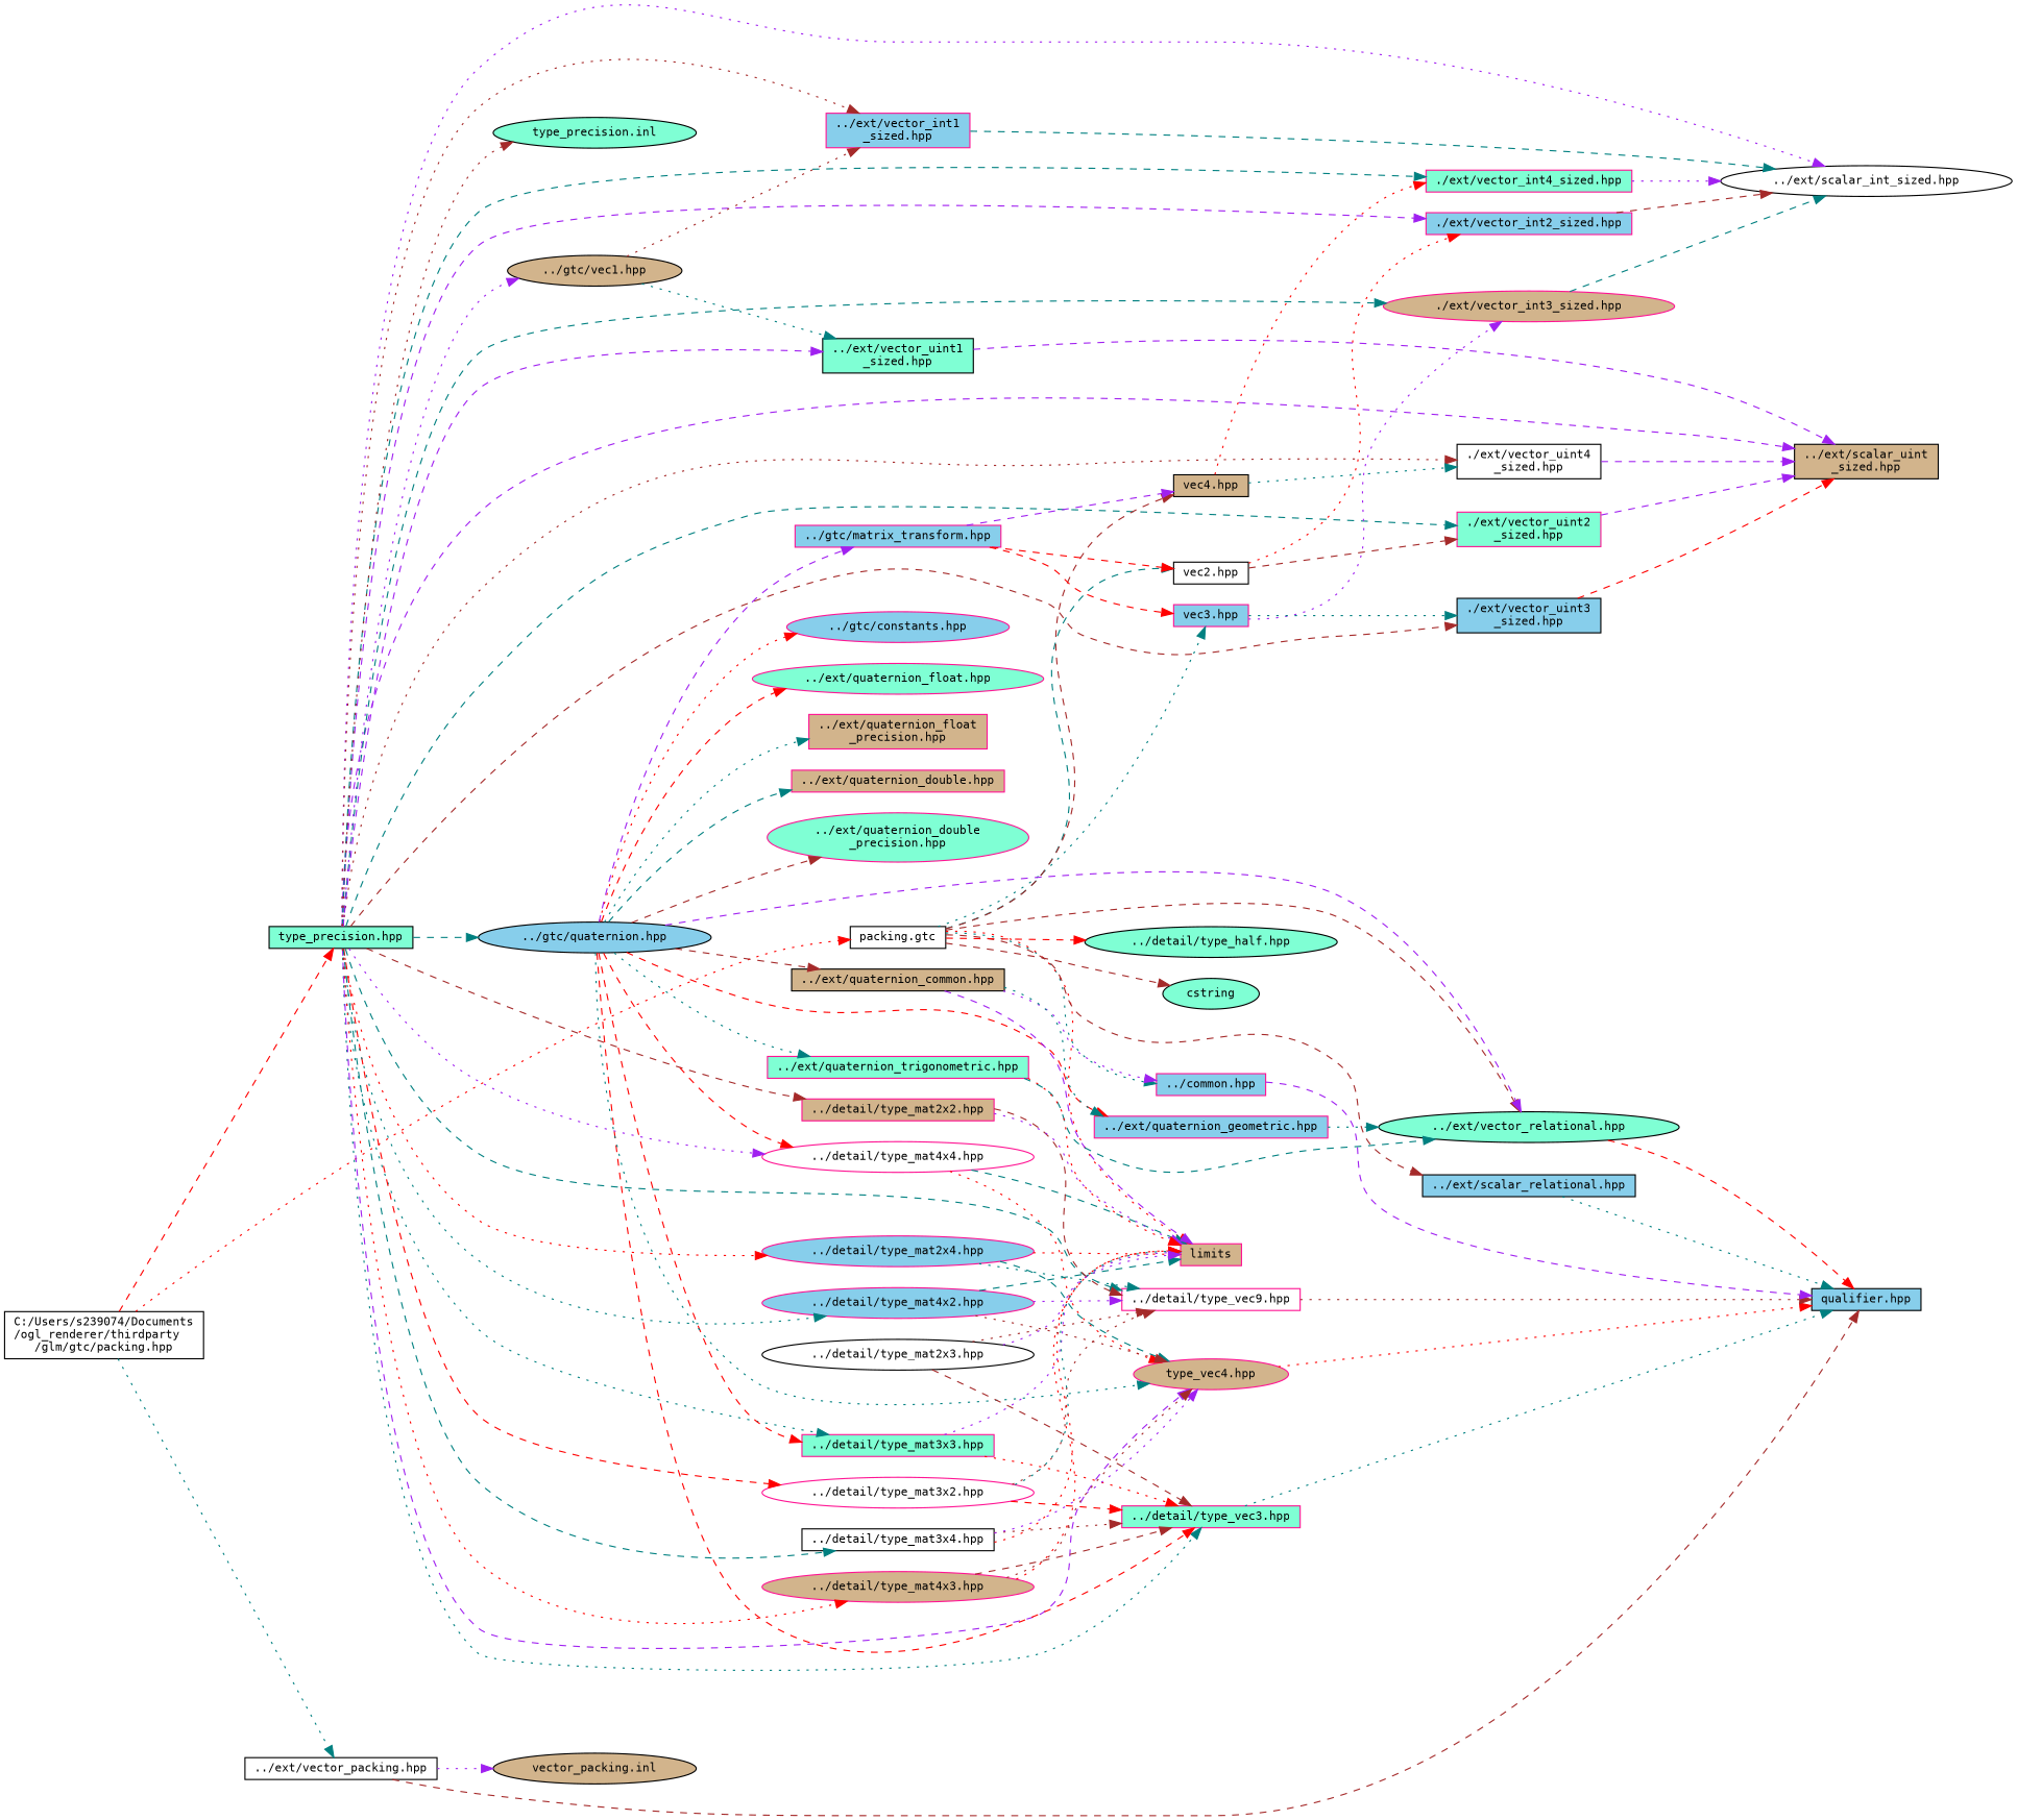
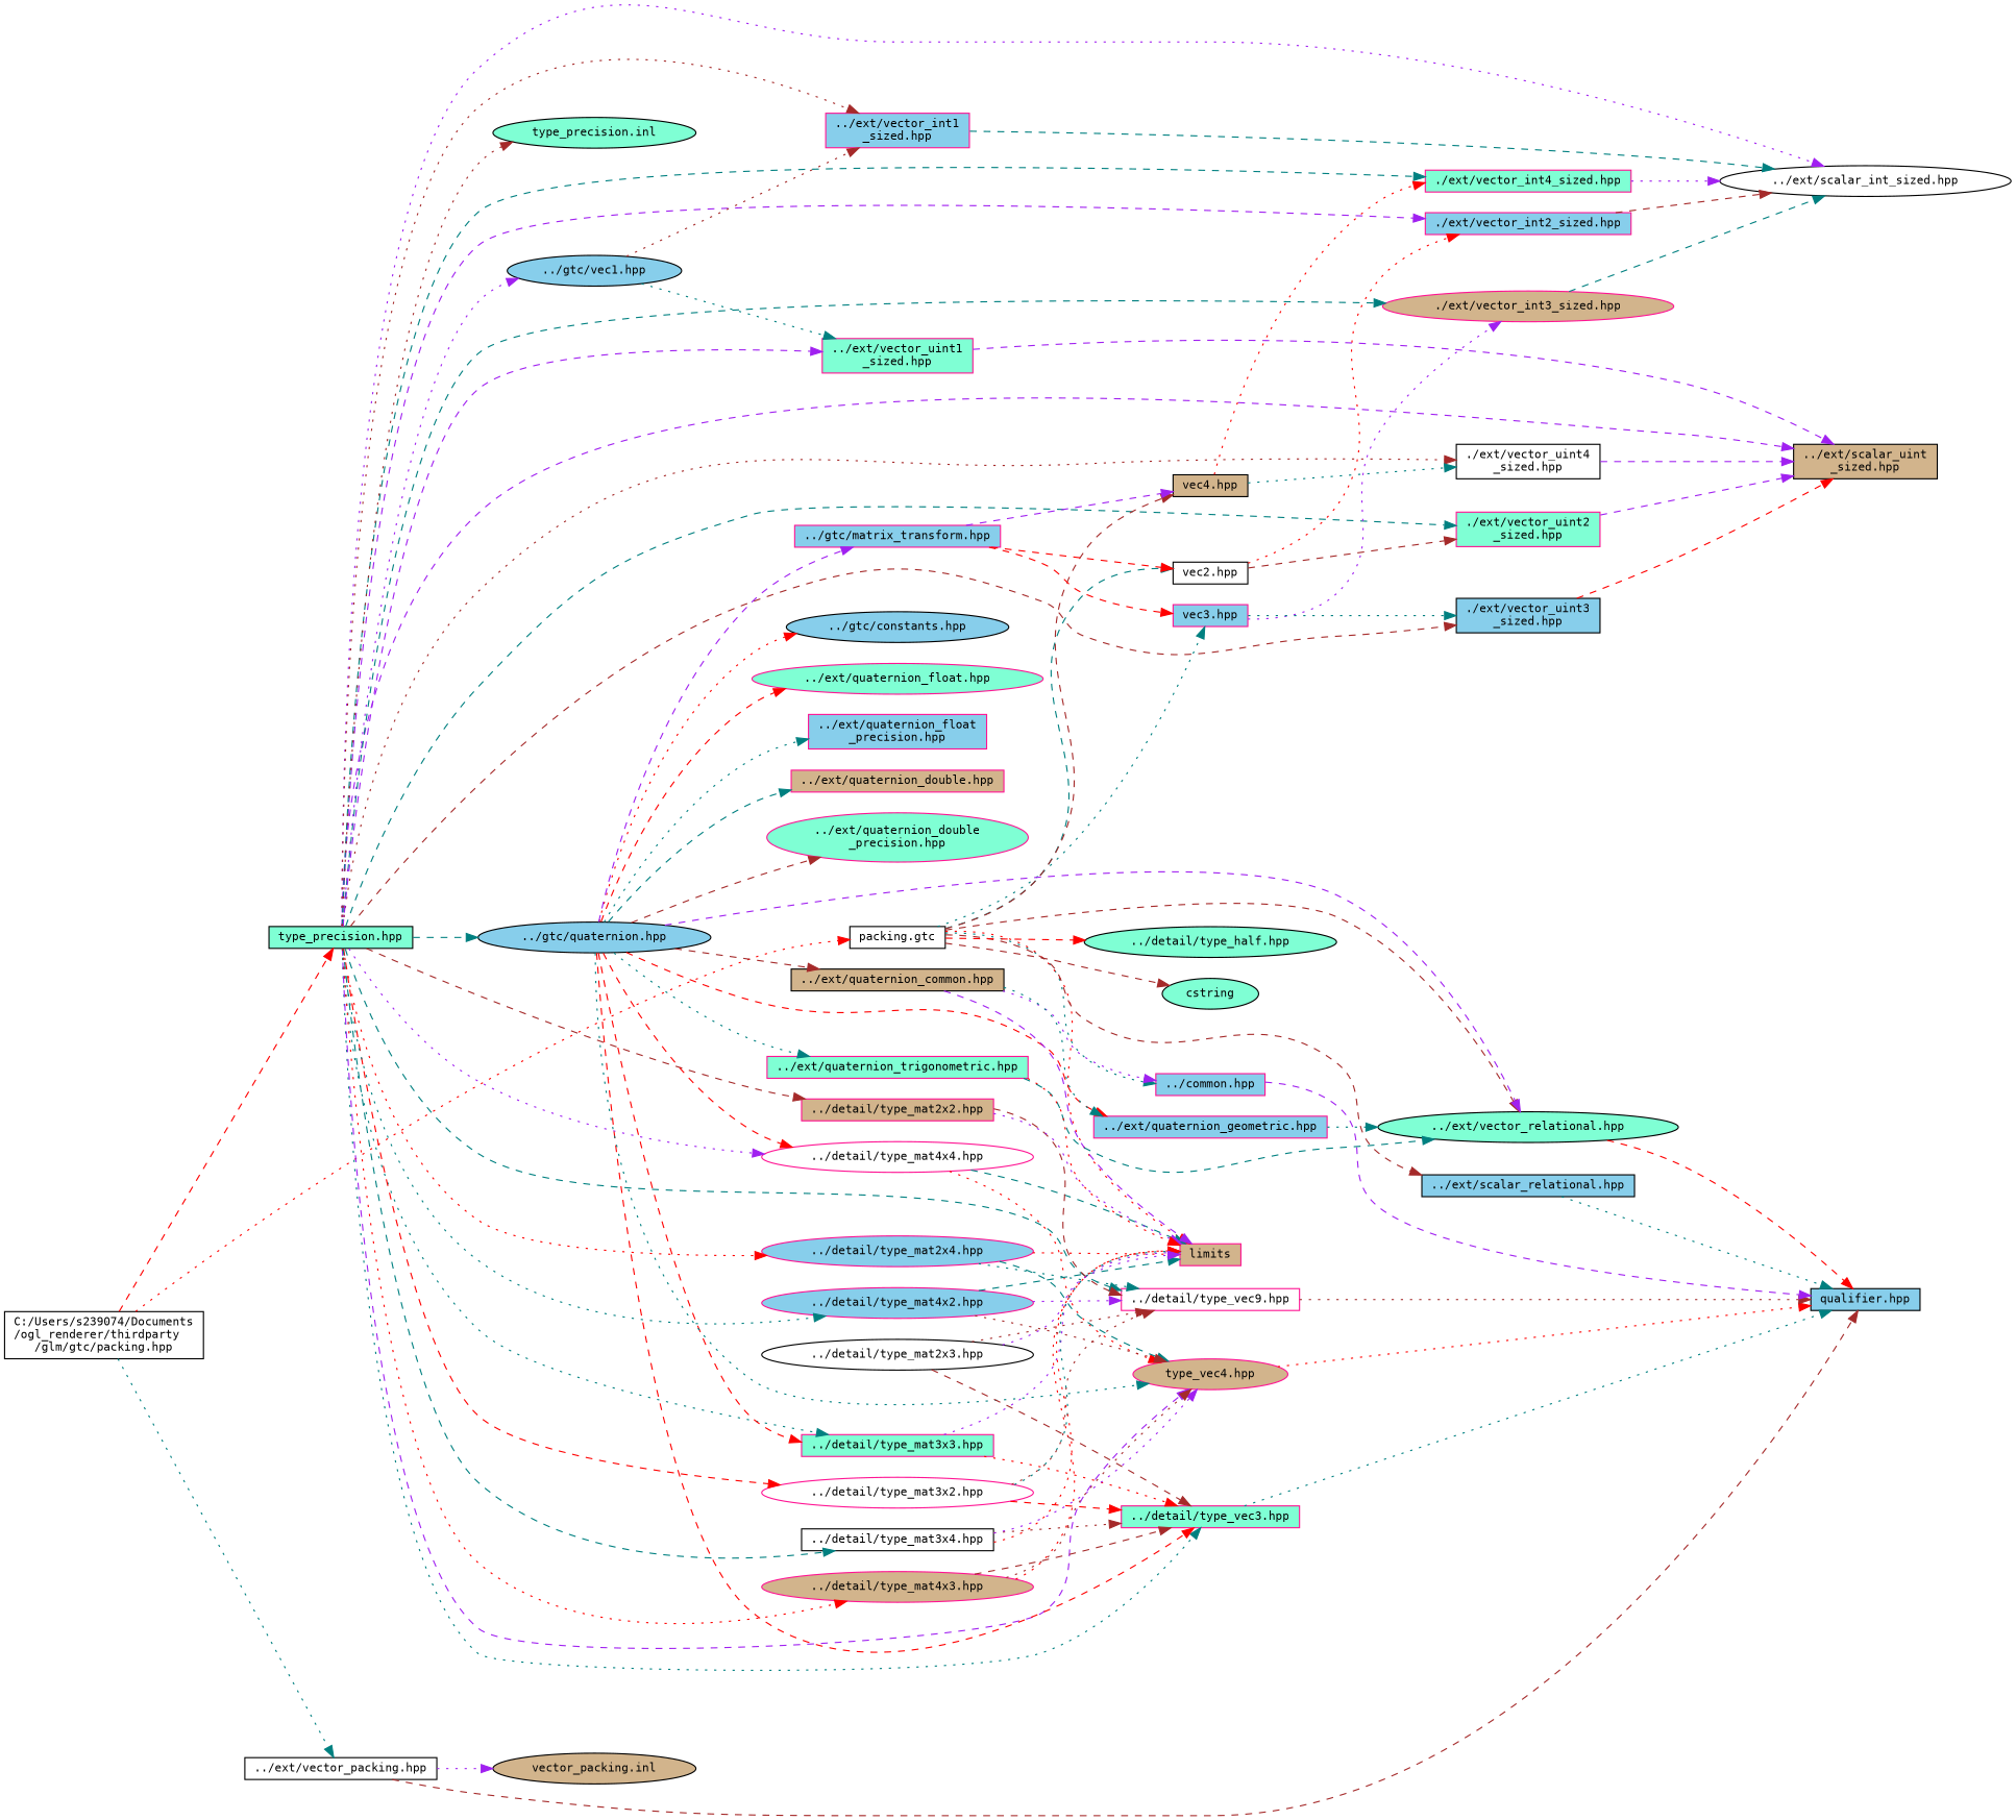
  digraph {
    rankdir=LR
    node [color=deeppink fillcolor=skyblue fontname=Terminal fontsize=10 shape=box style=filled]
    edge [color=teal fontname=Terminal fontsize=10 labelfontname=Helvetica labelfontsize=10 style=dotted]
    n1 [color=black fillcolor=white fontcolor=black height=0.2 label="C:/Users/s239074/Documents\l/ogl_renderer/thirdparty\l/glm/gtc/packing.hpp" width=0.4]
    n2 [color=black fillcolor=aquamarine height=0.2 label="type_precision.hpp" width=0.4]
    n3 [color=black fillcolor=white height=0.2 label="../ext/vector_packing.hpp" width=0.4]
    n4 [color=black fillcolor=white height=0.2 label="packing.gtc" width=0.4]
    n5 [color=black height=0.2 label="../gtc/quaternion.hpp" shape=ellipse width=0.4]
    n6 [height=0.2 label="./ext/vector_int2_sized.hpp" width=0.4]
    n7 [color=black fillcolor=white height=0.2 label="../ext/scalar_int_sized.hpp" shape=ellipse width=0.4]
    n8 [fillcolor=aquamarine height=0.2 label="./ext/vector_uint2\l_sized.hpp" width=0.4]
    n9 [color=black fillcolor=tan height=0.2 label="../ext/scalar_uint\l_sized.hpp" width=0.4]
    n10 [fillcolor=tan height=0.2 label="./ext/vector_int3_sized.hpp" shape=ellipse width=0.4]
    n11 [color=black height=0.2 label="./ext/vector_uint3\l_sized.hpp" width=0.4]
    n12 [fillcolor=aquamarine height=0.2 label="./ext/vector_int4_sized.hpp" width=0.4]
    n13 [color=black fillcolor=white height=0.2 label="./ext/vector_uint4\l_sized.hpp" width=0.4]
    n14 [fillcolor=aquamarine height=0.2 label="../detail/type_mat3x3.hpp" width=0.4]
    n15 [fillcolor=aquamarine height=0.2 label="../detail/type_vec3.hpp" width=0.4]
    n16 [fillcolor=white height=0.2 label="../detail/type_mat4x4.hpp" shape=ellipse width=0.4]
    n17 [fillcolor=tan height=0.2 label="type_vec4.hpp" shape=ellipse width=0.4]
-   n18 [color=black fillcolor=tan height=0.2 label="../gtc/vec1.hpp" shape=ellipse width=0.4]
+   n18 [color=black height=0.2 label="../gtc/vec1.hpp" shape=ellipse width=0.4]
    n19 [height=0.2 label="../ext/vector_int1\l_sized.hpp" width=0.4]
-   n20 [color=black fillcolor=aquamarine height=0.2 label="../ext/vector_uint1\l_sized.hpp" width=0.4]
+   n20 [fillcolor=aquamarine height=0.2 label="../ext/vector_uint1\l_sized.hpp" width=0.4]
    n21 [fillcolor=white height=0.2 label="../detail/type_vec9.hpp" width=0.4]
    n22 [fillcolor=tan height=0.2 label="../detail/type_mat2x2.hpp" width=0.4]
    n23 [height=0.2 label="../detail/type_mat2x4.hpp" shape=ellipse width=0.4]
    n24 [fillcolor=white height=0.2 label="../detail/type_mat3x2.hpp" shape=ellipse width=0.4]
    n25 [color=black fillcolor=white height=0.2 label="../detail/type_mat3x4.hpp" width=0.4]
    n26 [height=0.2 label="../detail/type_mat4x2.hpp" shape=ellipse width=0.4]
    n27 [fillcolor=tan height=0.2 label="../detail/type_mat4x3.hpp" shape=ellipse width=0.4]
    n28 [color=black fillcolor=aquamarine height=0.2 label="type_precision.inl" shape=ellipse width=0.4]
    n29 [color=black height=0.2 label="qualifier.hpp" width=0.4]
    n30 [color=black fillcolor=tan height=0.2 label="vector_packing.inl" shape=ellipse width=0.4]
    n31 [color=black fillcolor=aquamarine height=0.2 label="../ext/vector_relational.hpp" shape=ellipse width=0.4]
    n32 [color=black fillcolor=white height=0.2 label="vec2.hpp" width=0.4]
    n33 [height=0.2 label="vec3.hpp" width=0.4]
    n34 [color=black fillcolor=tan height=0.2 label="vec4.hpp" width=0.4]
    n35 [height=0.2 label="../common.hpp" width=0.4]
    n36 [fillcolor=tan height=0.2 label=limits width=0.4]
    n37 [color=black height=0.2 label="../ext/scalar_relational.hpp" width=0.4]
    n38 [color=black fillcolor=aquamarine height=0.2 label="../detail/type_half.hpp" shape=ellipse width=0.4]
    n39 [color=black fillcolor=aquamarine height=0.2 label=cstring shape=ellipse width=0.4]
-   n40 [height=0.2 label="../gtc/constants.hpp" shape=ellipse width=0.4]
+   n40 [color=black height=0.2 label="../gtc/constants.hpp" shape=ellipse width=0.4]
    n41 [height=0.2 label="../gtc/matrix_transform.hpp" width=0.4]
    n42 [color=black fillcolor=tan height=0.2 label="../ext/quaternion_common.hpp" width=0.4]
    n43 [height=0.2 label="../ext/quaternion_geometric.hpp" width=0.4]
    n44 [fillcolor=aquamarine height=0.2 label="../ext/quaternion_float.hpp" shape=ellipse width=0.4]
-   n45 [fillcolor=tan height=0.2 label="../ext/quaternion_float\l_precision.hpp" width=0.4]
+   n45 [height=0.2 label="../ext/quaternion_float\l_precision.hpp" width=0.4]
    n46 [fillcolor=tan height=0.2 label="../ext/quaternion_double.hpp" width=0.4]
    n47 [fillcolor=aquamarine height=0.2 label="../ext/quaternion_double\l_precision.hpp" shape=ellipse width=0.4]
    n48 [fillcolor=aquamarine height=0.2 label="../ext/quaternion_trigonometric.hpp" width=0.4]
    n49 [color=black fillcolor=white height=0.2 label="../detail/type_mat2x3.hpp" shape=ellipse width=0.4]
    n1 -> n2 [color=red style=dashed]
    n1 -> n3
    n1 -> n4 [color=red]
    n2 -> n5 [style=dashed]
    n2 -> n6 [color=purple style=dashed]
    n2 -> n7 [color=purple]
    n2 -> n8 [style=dashed]
    n2 -> n9 [color=purple style=dashed]
    n2 -> n10 [style=dashed]
    n2 -> n11 [color=brown style=dashed]
    n2 -> n12 [style=dashed]
    n2 -> n13 [color=brown]
    n2 -> n14
    n2 -> n15
    n2 -> n16 [color=purple]
    n2 -> n17 [color=purple style=dashed]
    n2 -> n18 [color=purple]
    n2 -> n19 [color=brown]
    n2 -> n20 [color=purple style=dashed]
    n2 -> n21 [style=dashed]
    n2 -> n22 [color=brown style=dashed]
    n2 -> n23 [color=red]
    n2 -> n24 [color=red style=dashed]
    n2 -> n25 [style=dashed]
    n2 -> n26
    n2 -> n27 [color=red]
    n2 -> n28 [color=brown]
    n3 -> n29 [color=brown style=dashed]
    n3 -> n30 [color=purple]
    n4 -> n31 [color=brown style=dashed]
    n4 -> n32 [style=dashed]
    n4 -> n33
    n4 -> n34 [color=brown style=dashed]
    n4 -> n35
    n4 -> n36 [color=red]
    n4 -> n37 [color=brown style=dashed]
    n4 -> n38 [color=red style=dashed]
    n4 -> n39 [color=brown style=dashed]
    n5 -> n14 [color=red style=dashed]
    n5 -> n15 [color=red style=dashed]
    n5 -> n16 [color=red style=dashed]
    n5 -> n17
    n5 -> n31 [color=purple style=dashed]
    n5 -> n40 [color=red]
    n5 -> n41 [color=purple style=dashed]
    n5 -> n42 [color=brown style=dashed]
    n5 -> n43 [color=red style=dashed]
    n5 -> n44 [color=red style=dashed]
    n5 -> n45
    n5 -> n46 [style=dashed]
    n5 -> n47 [color=brown style=dashed]
    n5 -> n48
    n6 -> n7 [color=brown style=dashed]
    n8 -> n9 [color=purple style=dashed]
    n10 -> n7 [style=dashed]
    n11 -> n9 [color=red style=dashed]
    n12 -> n7 [color=purple]
    n13 -> n9 [color=purple style=dashed]
    n14 -> n15 [color=red]
    n14 -> n36 [color=purple]
    n15 -> n29
    n16 -> n17 [color=red]
    n16 -> n36 [style=dashed]
    n17 -> n29 [color=red]
    n18 -> n19 [color=brown]
    n18 -> n20
    n19 -> n7 [style=dashed]
    n20 -> n9 [color=purple style=dashed]
    n21 -> n29 [color=brown]
    n22 -> n21 [color=brown style=dashed]
    n22 -> n36 [color=purple]
    n23 -> n17 [style=dashed]
    n23 -> n21
    n23 -> n36 [color=red]
    n24 -> n15 [color=red style=dashed]
    n24 -> n21 [color=brown]
    n24 -> n36
    n25 -> n15 [color=brown]
    n25 -> n17 [color=purple]
    n25 -> n36 [color=red]
    n26 -> n17 [color=brown]
    n26 -> n21 [color=purple]
    n26 -> n36 [style=dashed]
    n27 -> n15 [color=brown style=dashed]
    n27 -> n17 [color=brown]
    n27 -> n36 [color=red]
    n31 -> n29 [color=red style=dashed]
    n32 -> n6 [color=red]
    n32 -> n8 [color=brown style=dashed]
    n33 -> n10 [color=purple]
    n33 -> n11
    n34 -> n12 [color=red]
    n34 -> n13
    n35 -> n29 [color=purple style=dashed]
    n37 -> n29
    n41 -> n32 [color=red style=dashed]
    n41 -> n33 [color=red style=dashed]
    n41 -> n34 [color=purple style=dashed]
    n42 -> n35 [color=purple]
    n42 -> n36 [color=purple style=dashed]
    n42 -> n43
    n43 -> n31
    n48 -> n31 [style=dashed]
    n48 -> n36 [color=red]
    n49 -> n15 [color=brown style=dashed]
    n49 -> n21 [color=brown]
    n49 -> n36 [color=purple]
  }
